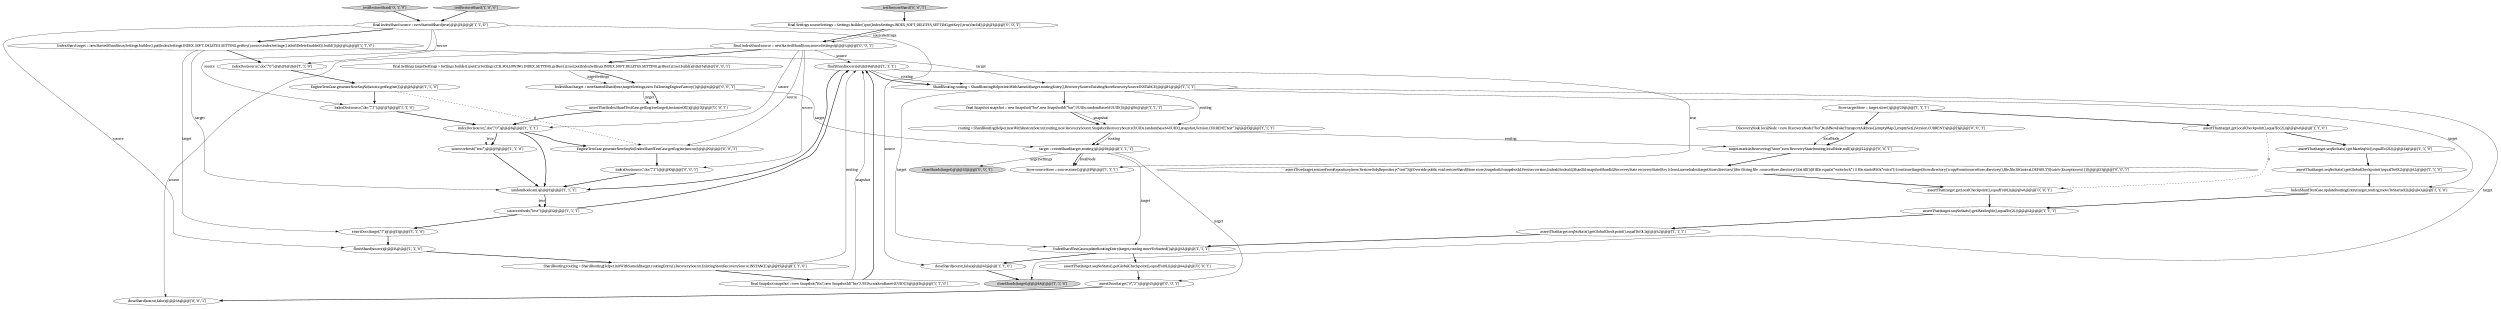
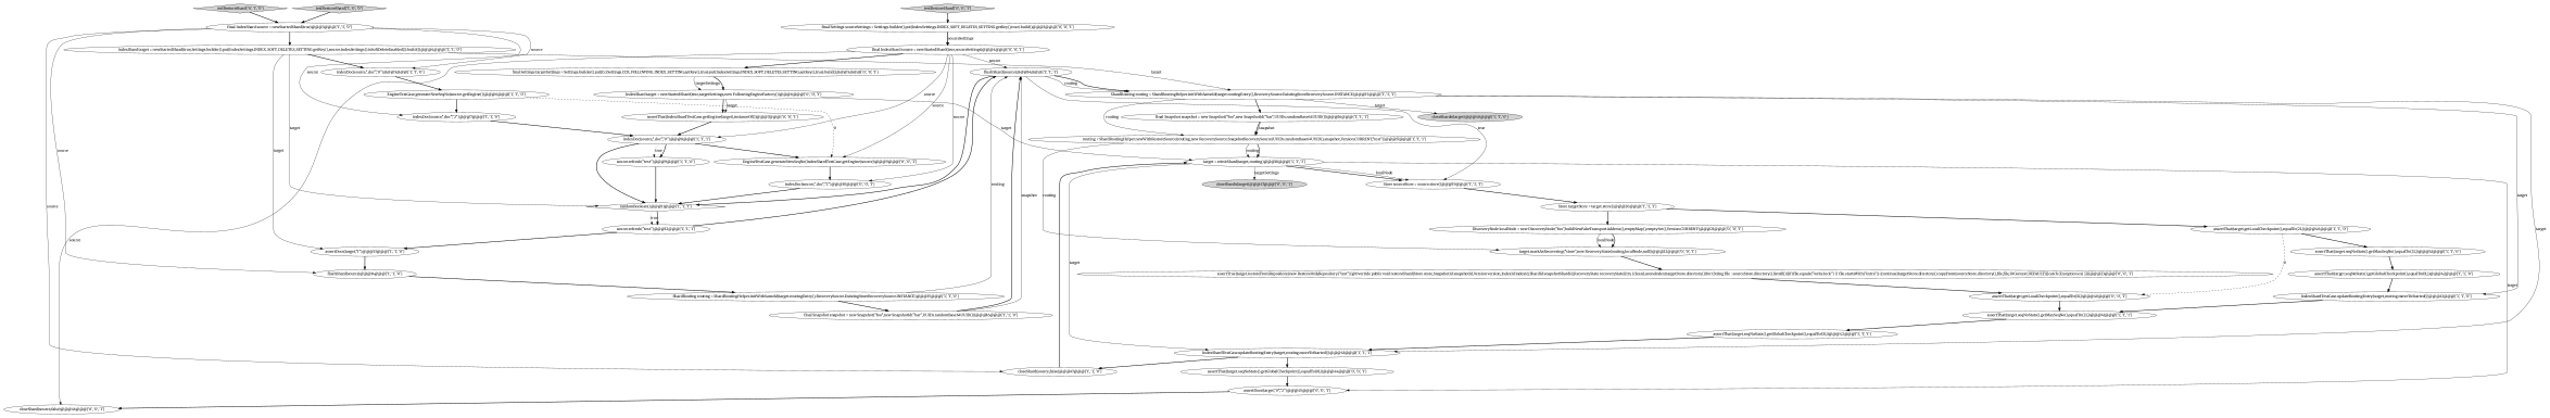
  digraph {
    fontname=Merriweather
    node [fillcolor=white fontname=Merriweather shape=ellipse style=filled]
    edge [fontname=Merriweather style=bold]
    n1 [label="target = reinitShard(target,routing)@@@18@@@['1', '1', '1']"]
    n2 [label="Store sourceStore = source.store()@@@19@@@['1', '1', '1']"]
    n3 [label="assertDocs(target,\"0\",\"2\")@@@45@@@['0', '0', '1']"]
    n4 [label="IndexShardTestCase.updateRoutingEntry(target,routing.moveToStarted())@@@43@@@['1', '1', '1']"]
    n5 [fillcolor=lightgray label="closeShards(target)@@@47@@@['0', '0', '1']"]
    n6 [label="Store targetStore = target.store()@@@20@@@['1', '1', '1']"]
    n7 [label="closeShard(source,false)@@@46@@@['0', '0', '1']"]
    n8 [label="assertThat(target.seqNoStats().getGlobalCheckpoint(),equalTo(0L))@@@44@@@['0', '0', '1']"]
    n9 [label="closeShard(source,false)@@@47@@@['1', '1', '0']"]
    n10 [label="assertDocs(target,\"1\")@@@13@@@['1', '1', '0']"]
    n11 [label="flushShard(source)@@@14@@@['1', '1', '0']"]
    n12 [label="ShardRouting routing = ShardRoutingHelper.initWithSameId(target.routingEntry(),RecoverySource.ExistingStoreRecoverySource.INSTANCE)@@@15@@@['1', '1', '0']"]
    n13 [label="assertThat(target.seqNoStats().getGlobalCheckpoint(),equalTo(0L))@@@42@@@['1', '1', '1']"]
    n14 [label="assertTrue(target.restoreFromRepository(new RestoreOnlyRepository(\"test\"){@Override public void restoreShard(Store store,SnapshotId snapshotId,Version version,IndexId indexId,ShardId snapshotShardId,RecoveryState recoveryState){try {cleanLuceneIndex(targetStore.directory())for (String file : sourceStore.directory().listAll()){if (file.equals(\"write.lock\") || file.startsWith(\"extra\")) {continue}targetStore.directory().copyFrom(sourceStore.directory(),file,file,IOContext.DEFAULT)}}catch (Exception ex) }}))@@@23@@@['0', '0', '1']"]
    n15 [label="assertThat(target.getLocalCheckpoint(),equalTo(0L))@@@40@@@['0', '0', '1']"]
    n16 [label="assertThat(target.seqNoStats().getMaxSeqNo(),equalTo(2L))@@@41@@@['1', '1', '1']"]
    n17 [label="assertThat(target.getLocalCheckpoint(),equalTo(2L))@@@40@@@['1', '1', '0']"]
    n18 [label="assertThat(target.seqNoStats().getMaxSeqNo(),equalTo(2L))@@@41@@@['1', '1', '0']"]
    n19 [label="assertThat(target.seqNoStats().getGlobalCheckpoint(),equalTo(0L))@@@42@@@['1', '1', '0']"]
    n20 [label="ShardRouting routing = ShardRoutingHelper.initWithSameId(target.routingEntry(),RecoverySource.ExistingStoreRecoverySource.INSTANCE)@@@15@@@['1', '1', '1']"]
    n21 [label="final Snapshot snapshot = new Snapshot(\"foo\",new SnapshotId(\"bar\",UUIDs.randomBase64UUID()))@@@16@@@['1', '1', '1']"]
    n22 [label="IndexShardTestCase.updateRoutingEntry(target,routing.moveToStarted())@@@43@@@['1', '1', '0']"]
    n23 [fillcolor=lightgray label="closeShards(target)@@@48@@@['1', '1', '0']"]
    n24 [label="routing = ShardRoutingHelper.newWithRestoreSource(routing,new RecoverySource.SnapshotRecoverySource(UUIDs.randomBase64UUID(),snapshot,Version.CURRENT,\"test\"))@@@17@@@['1', '1', '1']"]
    n25 [label="target.markAsRecovering(\"store\",new RecoveryState(routing,localNode,null))@@@22@@@['0', '0', '1']"]
    n26 [label="source.refresh(\"test\")@@@12@@@['1', '1', '1']"]
    n27 [label="flushShard(source)@@@14@@@['1', '1', '1']"]
-   n28 [label="randomBoolean()@@@11@@@['1', '1', '1']"]
+   n28 [label="randomBoolean()@@@11@@@['1', '1', '1']" shape=diamond]
    n29 [label="final Snapshot snapshot = new Snapshot(\"foo\",new SnapshotId(\"bar\",UUIDs.randomBase64UUID()))@@@16@@@['1', '1', '0']"]
    n30 [label="final Settings sourceSettings = Settings.builder().put(IndexSettings.INDEX_SOFT_DELETES_SETTING.getKey(),true).build()@@@3@@@['0', '0', '1']"]
    n31 [label="final IndexShard source = newStartedShard(true,sourceSettings)@@@4@@@['0', '0', '1']"]
    n32 [label="indexDoc(source,\"_doc\",\"0\")@@@8@@@['1', '1', '1']"]
    n33 [label="EngineTestCase.generateNewSeqNo(IndexShardTestCase.getEngine(source))@@@9@@@['0', '0', '1']"]
    n34 [label="final Settings targetSettings = Settings.builder().put(CcrSettings.CCR_FOLLOWING_INDEX_SETTING.getKey(),true).put(IndexSettings.INDEX_SOFT_DELETES_SETTING.getKey(),true).build()@@@5@@@['0', '0', '1']"]
    n35 [label="indexDoc(source,\"_doc\",\"2\")@@@10@@@['0', '0', '1']"]
    n36 [label="IndexShard target = newStartedShard(true,Settings.builder().put(IndexSettings.INDEX_SOFT_DELETES_SETTING.getKey(),source.indexSettings().isSoftDeleteEnabled()).build())@@@4@@@['1', '1', '0']"]
    n37 [label="indexDoc(source,\"_doc\",\"0\")@@@5@@@['1', '1', '0']"]
    n38 [label="EngineTestCase.generateNewSeqNo(source.getEngine())@@@6@@@['1', '1', '0']"]
    n39 [label="DiscoveryNode localNode = new DiscoveryNode(\"foo\",buildNewFakeTransportAddress(),emptyMap(),emptySet(),Version.CURRENT)@@@21@@@['0', '0', '1']"]
    n40 [label="source.refresh(\"test\")@@@9@@@['1', '1', '0']"]
    n41 [label="IndexShard target = newStartedShard(true,targetSettings,new FollowingEngineFactory())@@@6@@@['0', '0', '1']"]
    n42 [label="indexDoc(source,\"_doc\",\"2\")@@@7@@@['1', '1', '0']"]
    n43 [label="assertThat(IndexShardTestCase.getEngine(target),instanceOf())@@@7@@@['0', '0', '1']"]
    n44 [fillcolor=lightgray label="testRestoreShard['1', '0', '0']" shape=diamond]
    n45 [label="final IndexShard source = newStartedShard(true)@@@3@@@['1', '1', '0']"]
    n46 [fillcolor=lightgray label="testRestoreShard['0', '1', '0']" shape=diamond]
    n47 [fillcolor=lightgray label="testRestoreShard['0', '0', '1']" shape=diamond]
    n1 -> n2
    n1 -> n2 [label=localNode style=solid]
    n1 -> n3 [label=target style=solid]
    n1 -> n4 [label=target style=solid]
    n1 -> n5 [label=targetSettings style=solid]
+   n2 -> n6
    n3 -> n7
    n4 -> n8
    n4 -> n9
    n6 -> n17
    n6 -> n39
    n8 -> n3
-   n9 -> n23
+   n9 -> n1
    n10 -> n11
    n11 -> n12
    n12 -> n27 [label=routing style=solid]
    n12 -> n29
    n13 -> n4
    n14 -> n15
    n15 -> n16
    n16 -> n13
    n17 -> n15 [label=0 style=dashed]
    n17 -> n18
    n18 -> n19
    n19 -> n22
    n20 -> n4 [label=target style=solid]
    n20 -> n21
    n20 -> n22 [label=target style=solid]
    n20 -> n23 [label=target style=solid]
    n20 -> n24 [label=routing style=solid]
    n21 -> n24 [label=snapshot style=solid]
    n21 -> n24
    n22 -> n16
    n24 -> n1 [label=routing style=solid]
    n24 -> n1
    n24 -> n25 [label=routing style=solid]
    n25 -> n14
    n26 -> n10
    n26 -> n27
    n27 -> n2 [label=true style=solid]
    n27 -> n20
    n27 -> n20 [label=routing style=solid]
    n27 -> n28
    n28 -> n26 [label=true style=dotted]
    n28 -> n26
    n29 -> n27
    n29 -> n27 [label=snapshot style=solid]
    n30 -> n31
    n30 -> n31 [label=sourceSettings style=solid]
    n31 -> n7 [label=source style=solid]
    n31 -> n27 [label=source style=solid]
    n31 -> n32 [label=source style=solid]
    n31 -> n33 [label=source style=solid]
    n31 -> n34
    n31 -> n35 [label=source style=solid]
    n32 -> n28
    n32 -> n33
    n32 -> n40
    n32 -> n40 [label=true style=dotted]
    n33 -> n35
    n34 -> n41 [label=targetSettings style=solid]
    n34 -> n41
    n35 -> n28
    n36 -> n10 [label=target style=solid]
    n36 -> n20 [label=target style=solid]
    n36 -> n28 [label=target style=solid]
    n36 -> n37
    n37 -> n38
    n38 -> n33 [label=0 style=dashed]
    n38 -> n42
    n39 -> n25 [label=localNode style=solid]
    n39 -> n25
    n40 -> n28
    n41 -> n1 [label=target style=solid]
    n41 -> n43
    n41 -> n43 [label=target style=solid]
    n42 -> n32
    n43 -> n32
    n44 -> n45
    n45 -> n9 [label=source style=solid]
    n45 -> n11 [label=source style=solid]
    n45 -> n36
    n45 -> n37 [label=source style=solid]
    n45 -> n42 [label=source style=solid]
    n46 -> n45
    n47 -> n30
  }
